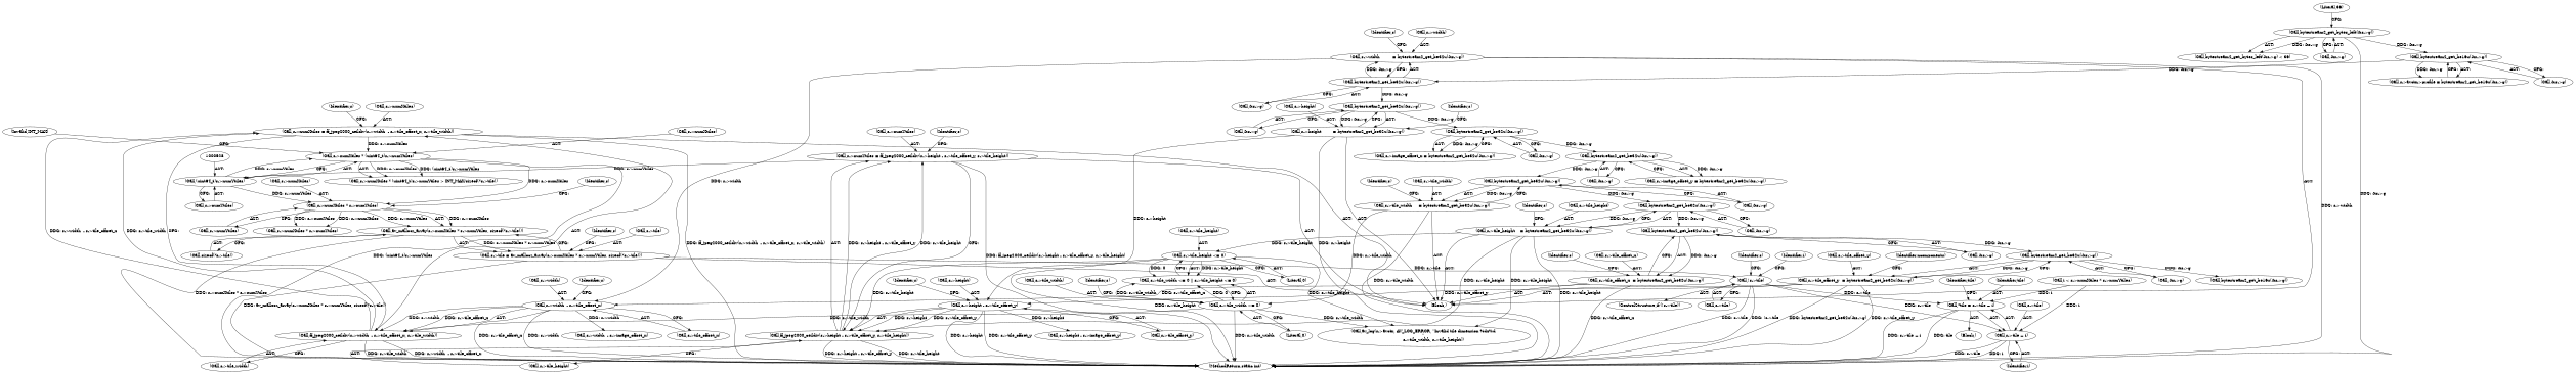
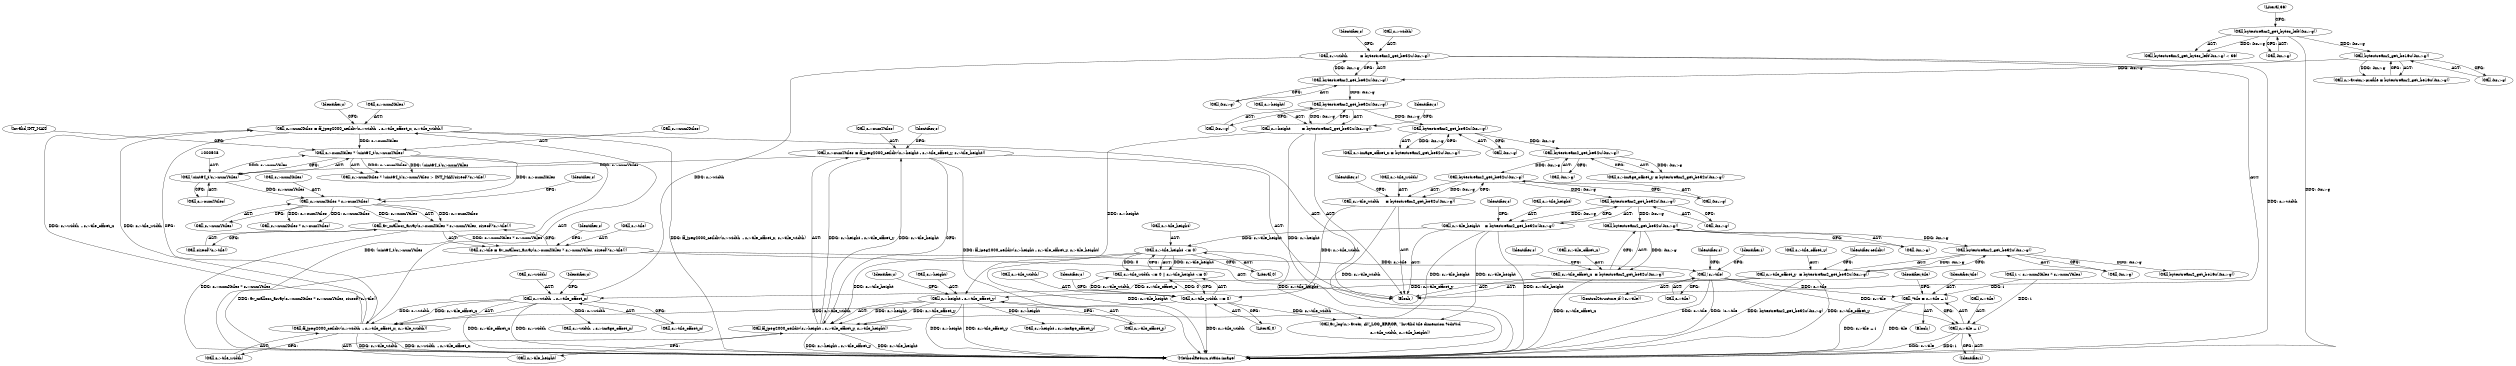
  digraph {
    n1 [label="(Call,av_mallocz_array(s->numXtiles * s->numYtiles, sizeof(*s->tile)))"]
    n2 [label="(Call,s->tile = av_mallocz_array(s->numXtiles * s->numYtiles, sizeof(*s->tile)))"]
    n3 [label="(Call,sizeof(*s->tile))"]
-   n4 [label="(MethodReturn,static int)"]
+   n4 [label="(MethodReturn,static image)"]
    n5 [label="(Block,)"]
    n6 [label="(Call,!s->tile)"]
    n7 [label="(Call,s->numXtiles * s->numYtiles)"]
    n8 [label="(Call,s->numYtiles)"]
    n9 [label="(Call,s->numXtiles * s->numYtiles)"]
    n10 [label="(Call,s->numXtiles * (uint64_t)s->numYtiles)"]
    n11 [label="(Call,(uint64_t)s->numYtiles)"]
    n12 [label="(Call,s->numXtiles * (uint64_t)s->numYtiles > INT_MAX/sizeof(*s->tile))"]
    n13 [label="(Call,s->numYtiles)"]
    n14 [label="(Call,s->numXtiles = ff_jpeg2000_ceildiv(s->width  - s->tile_offset_x, s->tile_width))"]
    n15 [label="(Call,ff_jpeg2000_ceildiv(s->width  - s->tile_offset_x, s->tile_width))"]
    n16 [label="(Call,s->tile_width)"]
    n17 [label="(Call,s->width  - s->tile_offset_x)"]
    n18 [label="(Call,s->tile_offset_x)"]
    n19 [label="(Call,s->width  - s->image_offset_x)"]
    n20 [label="(Call,s->width          = bytestream2_get_be32u(&s->g))"]
    n21 [label="(Call,bytestream2_get_be32u(&s->g))"]
    n22 [label="(Call,bytestream2_get_be32u(&s->g))"]
    n23 [label="(Call,&s->g)"]
    n24 [label="(Call,bytestream2_get_be32u(&s->g))"]
    n25 [label="(Call,s->height         = bytestream2_get_be32u(&s->g))"]
    n26 [label="(Call,&s->g)"]
    n27 [label="(Call,bytestream2_get_be16u(&s->g))"]
    n28 [label="(Call,s->avctx->profile = bytestream2_get_be16u(&s->g))"]
    n29 [label="(Call,&s->g)"]
    n30 [label="(Call,bytestream2_get_bytes_left(&s->g))"]
    n31 [label="(Call,bytestream2_get_bytes_left(&s->g) < 36)"]
    n32 [label="(Call,&s->g)"]
    n33 [label="(Call,s->tile_offset_x  = bytestream2_get_be32u(&s->g))"]
    n34 [label="(Call,bytestream2_get_be32u(&s->g))"]
    n35 [label="(Call,bytestream2_get_be32u(&s->g))"]
    n36 [label="(Call,&s->g)"]
    n37 [label="(Call,s->tile_offset_y  = bytestream2_get_be32u(&s->g))"]
    n38 [label="(Call,bytestream2_get_be16u(&s->g))"]
    n39 [label="(Call,&s->g)"]
    n40 [label="(Call,bytestream2_get_be32u(&s->g))"]
    n41 [label="(Call,s->tile_height    = bytestream2_get_be32u(&s->g))"]
    n42 [label="(Call,&s->g)"]
    n43 [label="(Call,av_log(s->avctx, AV_LOG_ERROR, \"Invalid tile dimension %dx%d.\n\",\n               s->tile_width, s->tile_height))"]
    n44 [label="(Call,ff_jpeg2000_ceildiv(s->height - s->tile_offset_y, s->tile_height))"]
    n45 [label="(Call,s->tile_height <= 0)"]
    n46 [label="(Call,bytestream2_get_be32u(&s->g))"]
    n47 [label="(Call,s->tile_width     = bytestream2_get_be32u(&s->g))"]
    n48 [label="(Call,&s->g)"]
    n49 [label="(Call,s->tile_width <= 0)"]
    n50 [label="(Call,bytestream2_get_be32u(&s->g))"]
    n51 [label="(Call,s->image_offset_y = bytestream2_get_be32u(&s->g))"]
    n52 [label="(Call,&s->g)"]
    n53 [label="(Call,s->image_offset_x = bytestream2_get_be32u(&s->g))"]
    n54 [label="(Call,&s->g)"]
    n55 [label="(Call,s->height - s->tile_offset_y)"]
    n56 [label="(Call,s->tile_width <= 0 || s->tile_height <= 0)"]
    n57 [label="(Literal,0)"]
    n58 [label="(Call,s->numYtiles = ff_jpeg2000_ceildiv(s->height - s->tile_offset_y, s->tile_height))"]
    n59 [label="(Call,s->tile_height)"]
    n60 [label="(Call,s->height - s->image_offset_y)"]
    n61 [label="(Call,s->tile_offset_y)"]
    n62 [label="(Literal,0)"]
    n63 [label="(Call,*tile = s->tile + i)"]
    n64 [label="(Call,s->tile + i)"]
    n65 [label="(Call,s->tile)"]
    n66 [label="(ControlStructure,if (!s->tile))"]
    n67 [label="(Block,)"]
    n68 [label="(Identifier,i)"]
    n69 [label="(Identifier,s)"]
    n70 [label="(Identifier,s)"]
    n71 [label="(Call,s->numYtiles)"]
    n72 [label="(Identifier,s)"]
    n73 [label="(Identifier,tile)"]
    n74 [label="(Identifier,i)"]
    n75 [label="(Identifier,s)"]
    n76 [label="(Identifier,s)"]
    n77 [label="(Call,s->tile_height)"]
    n78 [label="(Call,s->tile_width)"]
    n79 [label="(Call,s->tile_offset_y)"]
    n80 [label="(Call,s->width)"]
    n81 [label="(Identifier,s)"]
    n82 [label="(Literal,36)"]
    n83 [label="(Call,s->numXtiles)"]
    n84 [label="(Identifier,s)"]
    n85 [label="(Call,s->tile_width)"]
    n86 [label="(Invalid,INT_MAX)"]
    n87 [label="(Call,s->tile)"]
    n88 [label="(Call,s->numXtiles)"]
    n89 [label="(Call,s->tile)"]
    n90 [label="(Call,s->width)"]
    n91 [label="(Identifier,s)"]
-   n92 [label="(Identifier,ncomponents)"]
+   n92 [label="(Identifier,ceildiv)"]
    n93 [label="(Identifier,tile)"]
    n94 [label="(Call,i < s->numXtiles * s->numYtiles)"]
    n95 [label="(Call,s->tile_height)"]
    n96 [label="(Call,s->height)"]
    n97 [label="(Call,s->tile_offset_x)"]
    n98 [label="(Call,s->height)"]
    n99 [label="(Call,s->numXtiles)"]
    n100 [label="(Identifier,s)"]
    n101 [label="(Identifier,s)"]
    n102 [label="(Identifier,s)"]
    n103 [label="(Identifier,s)"]
    n104 [label="(Identifier,s)"]
    1000528
    n1 -> n2 [label="AST: "]
    n1 -> n2 [label="DDG: s->numXtiles * s->numYtiles"]
    n1 -> n3 [label="CFG: "]
    n1 -> n4 [label="DDG: s->numXtiles * s->numYtiles"]
    n2 -> n1 [label="CFG: "]
    n2 -> n4 [label="DDG: av_mallocz_array(s->numXtiles * s->numYtiles, sizeof(*s->tile))"]
    n2 -> n5 [label="AST: "]
    n2 -> n6 [label="DDG: s->tile"]
    n3 -> n1 [label="AST: "]
    n6 -> n4 [label="DDG: s->tile"]
    n6 -> n4 [label="DDG: !s->tile"]
    n6 -> n63 [label="DDG: s->tile"]
    n6 -> n64 [label="DDG: s->tile"]
    n6 -> n65 [label="CFG: "]
    n6 -> n66 [label="AST: "]
    n7 -> n1 [label="AST: "]
    n7 -> n1 [label="DDG: s->numXtiles"]
    n7 -> n1 [label="DDG: s->numYtiles"]
    n7 -> n8 [label="CFG: "]
    n7 -> n9 [label="DDG: s->numXtiles"]
    n7 -> n9 [label="DDG: s->numYtiles"]
    n8 -> n7 [label="AST: "]
    n10 -> n4 [label="DDG: (uint64_t)s->numYtiles"]
    n10 -> n7 [label="DDG: s->numXtiles"]
    n10 -> n11 [label="CFG: "]
    n10 -> n12 [label="AST: "]
    n10 -> n12 [label="DDG: s->numXtiles"]
    n10 -> n12 [label="DDG: (uint64_t)s->numYtiles"]
    n11 -> n7 [label="DDG: s->numYtiles"]
    n11 -> n10 [label="AST: "]
    n11 -> n10 [label="DDG: s->numYtiles"]
    n11 -> n13 [label="CFG: "]
    n13 -> n11 [label="AST: "]
    n14 -> n4 [label="DDG: ff_jpeg2000_ceildiv(s->width  - s->tile_offset_x, s->tile_width)"]
    n14 -> n5 [label="AST: "]
    n14 -> n10 [label="DDG: s->numXtiles"]
    n14 -> n15 [label="CFG: "]
    n15 -> n4 [label="DDG: s->width  - s->tile_offset_x"]
    n15 -> n4 [label="DDG: s->tile_width"]
    n15 -> n14 [label="AST: "]
    n15 -> n14 [label="DDG: s->width  - s->tile_offset_x"]
    n15 -> n14 [label="DDG: s->tile_width"]
    n15 -> n16 [label="CFG: "]
    n16 -> n15 [label="AST: "]
    n17 -> n4 [label="DDG: s->width"]
    n17 -> n4 [label="DDG: s->tile_offset_x"]
    n17 -> n15 [label="AST: "]
    n17 -> n15 [label="DDG: s->width"]
    n17 -> n15 [label="DDG: s->tile_offset_x"]
    n17 -> n18 [label="CFG: "]
    n17 -> n19 [label="DDG: s->width"]
    n18 -> n17 [label="AST: "]
    n20 -> n4 [label="DDG: s->width"]
    n20 -> n5 [label="AST: "]
    n20 -> n17 [label="DDG: s->width"]
    n20 -> n21 [label="CFG: "]
    n21 -> n20 [label="AST: "]
    n21 -> n20 [label="DDG: &s->g"]
    n21 -> n22 [label="DDG: &s->g"]
    n21 -> n23 [label="CFG: "]
    n22 -> n24 [label="DDG: &s->g"]
    n22 -> n25 [label="AST: "]
    n22 -> n25 [label="DDG: &s->g"]
    n22 -> n26 [label="CFG: "]
    n23 -> n21 [label="AST: "]
    n24 -> n50 [label="DDG: &s->g"]
    n24 -> n53 [label="AST: "]
    n24 -> n53 [label="DDG: &s->g"]
    n24 -> n54 [label="CFG: "]
    n25 -> n4 [label="DDG: s->height"]
    n25 -> n5 [label="AST: "]
    n25 -> n22 [label="CFG: "]
    n25 -> n55 [label="DDG: s->height"]
    n26 -> n22 [label="AST: "]
    n27 -> n21 [label="DDG: &s->g"]
    n27 -> n28 [label="AST: "]
    n27 -> n28 [label="DDG: &s->g"]
    n27 -> n29 [label="CFG: "]
    n28 -> n27 [label="CFG: "]
    n29 -> n27 [label="AST: "]
    n30 -> n4 [label="DDG: &s->g"]
    n30 -> n27 [label="DDG: &s->g"]
    n30 -> n31 [label="AST: "]
    n30 -> n31 [label="DDG: &s->g"]
    n30 -> n32 [label="CFG: "]
    n32 -> n30 [label="AST: "]
    n33 -> n4 [label="DDG: s->tile_offset_x"]
    n33 -> n5 [label="AST: "]
    n33 -> n17 [label="DDG: s->tile_offset_x"]
    n33 -> n34 [label="CFG: "]
    n34 -> n33 [label="AST: "]
    n34 -> n33 [label="DDG: &s->g"]
    n34 -> n35 [label="DDG: &s->g"]
    n34 -> n36 [label="CFG: "]
    n35 -> n37 [label="AST: "]
    n35 -> n37 [label="DDG: &s->g"]
    n35 -> n38 [label="DDG: &s->g"]
    n35 -> n39 [label="CFG: "]
    n36 -> n34 [label="AST: "]
    n37 -> n4 [label="DDG: bytestream2_get_be32u(&s->g)"]
    n37 -> n4 [label="DDG: s->tile_offset_y"]
    n37 -> n5 [label="AST: "]
    n37 -> n35 [label="CFG: "]
    n37 -> n55 [label="DDG: s->tile_offset_y"]
    n39 -> n35 [label="AST: "]
    n40 -> n34 [label="DDG: &s->g"]
    n40 -> n41 [label="AST: "]
    n40 -> n41 [label="DDG: &s->g"]
    n40 -> n42 [label="CFG: "]
    n41 -> n4 [label="DDG: s->tile_height"]
    n41 -> n5 [label="AST: "]
    n41 -> n40 [label="CFG: "]
    n41 -> n43 [label="DDG: s->tile_height"]
    n41 -> n44 [label="DDG: s->tile_height"]
    n41 -> n45 [label="DDG: s->tile_height"]
    n42 -> n40 [label="AST: "]
    n44 -> n4 [label="DDG: s->height - s->tile_offset_y"]
    n44 -> n4 [label="DDG: s->tile_height"]
    n44 -> n58 [label="AST: "]
    n44 -> n58 [label="DDG: s->height - s->tile_offset_y"]
    n44 -> n58 [label="DDG: s->tile_height"]
    n44 -> n59 [label="CFG: "]
    n45 -> n4 [label="DDG: s->tile_height"]
    n45 -> n43 [label="DDG: s->tile_height"]
    n45 -> n44 [label="DDG: s->tile_height"]
    n45 -> n56 [label="AST: "]
    n45 -> n56 [label="DDG: s->tile_height"]
    n45 -> n56 [label="DDG: 0"]
    n45 -> n62 [label="CFG: "]
    n46 -> n40 [label="DDG: &s->g"]
    n46 -> n47 [label="AST: "]
    n46 -> n47 [label="DDG: &s->g"]
    n46 -> n48 [label="CFG: "]
    n47 -> n4 [label="DDG: s->tile_width"]
    n47 -> n5 [label="AST: "]
    n47 -> n46 [label="CFG: "]
    n47 -> n49 [label="DDG: s->tile_width"]
    n48 -> n46 [label="AST: "]
    n49 -> n4 [label="DDG: s->tile_width"]
    n49 -> n15 [label="DDG: s->tile_width"]
    n49 -> n43 [label="DDG: s->tile_width"]
    n49 -> n56 [label="AST: "]
    n49 -> n56 [label="DDG: s->tile_width"]
    n49 -> n56 [label="DDG: 0"]
    n49 -> n57 [label="CFG: "]
    n50 -> n46 [label="DDG: &s->g"]
    n50 -> n51 [label="AST: "]
    n50 -> n51 [label="DDG: &s->g"]
    n50 -> n52 [label="CFG: "]
    n51 -> n50 [label="CFG: "]
    n52 -> n50 [label="AST: "]
    n53 -> n24 [label="CFG: "]
    n54 -> n24 [label="AST: "]
    n55 -> n4 [label="DDG: s->tile_offset_y"]
    n55 -> n4 [label="DDG: s->height"]
    n55 -> n44 [label="AST: "]
    n55 -> n44 [label="DDG: s->height"]
    n55 -> n44 [label="DDG: s->tile_offset_y"]
    n55 -> n60 [label="DDG: s->height"]
    n55 -> n61 [label="CFG: "]
    n56 -> n45 [label="CFG: "]
    n56 -> n49 [label="CFG: "]
    n57 -> n49 [label="AST: "]
    n58 -> n4 [label="DDG: ff_jpeg2000_ceildiv(s->height - s->tile_offset_y, s->tile_height)"]
    n58 -> n5 [label="AST: "]
    n58 -> n11 [label="DDG: s->numYtiles"]
    n58 -> n44 [label="CFG: "]
    n59 -> n44 [label="AST: "]
    n61 -> n55 [label="AST: "]
    n62 -> n45 [label="AST: "]
    n63 -> n4 [label="DDG: tile"]
    n63 -> n4 [label="DDG: s->tile + i"]
-   n63 -> n64 [label="AST: "]
+   n63 -> n64 [label="CFG: "]
    n63 -> n67 [label="AST: "]
    n64 -> n4 [label="DDG: s->tile"]
    n64 -> n4 [label="DDG: i"]
    n64 -> n63 [label="AST: "]
    n64 -> n68 [label="CFG: "]
    n65 -> n6 [label="AST: "]
    n68 -> n64 [label="AST: "]
    n69 -> n14 [label="CFG: "]
    n70 -> n20 [label="CFG: "]
    n71 -> n58 [label="AST: "]
    n72 -> n6 [label="CFG: "]
    n73 -> n63 [label="CFG: "]
    n74 -> n6 [label="CFG: "]
    n75 -> n47 [label="CFG: "]
    n76 -> n7 [label="CFG: "]
    n77 -> n41 [label="AST: "]
    n78 -> n47 [label="AST: "]
    n79 -> n37 [label="AST: "]
    n80 -> n20 [label="AST: "]
    n81 -> n41 [label="CFG: "]
    n82 -> n30 [label="CFG: "]
    n83 -> n10 [label="AST: "]
    n84 -> n2 [label="CFG: "]
    n85 -> n49 [label="AST: "]
    n86 -> n10 [label="CFG: "]
    n87 -> n2 [label="AST: "]
    n88 -> n14 [label="AST: "]
    n89 -> n64 [label="AST: "]
    n90 -> n17 [label="AST: "]
    n91 -> n55 [label="CFG: "]
    n92 -> n37 [label="CFG: "]
    n93 -> n63 [label="AST: "]
    n94 -> n63 [label="DDG: i"]
    n94 -> n64 [label="DDG: i"]
    n95 -> n45 [label="AST: "]
    n96 -> n55 [label="AST: "]
    n97 -> n33 [label="AST: "]
    n98 -> n25 [label="AST: "]
    n99 -> n7 [label="AST: "]
    n100 -> n33 [label="CFG: "]
    n101 -> n17 [label="CFG: "]
    n102 -> n25 [label="CFG: "]
    n103 -> n49 [label="CFG: "]
    n104 -> n58 [label="CFG: "]
    1000528 -> n11 [label="AST: "]
  }
